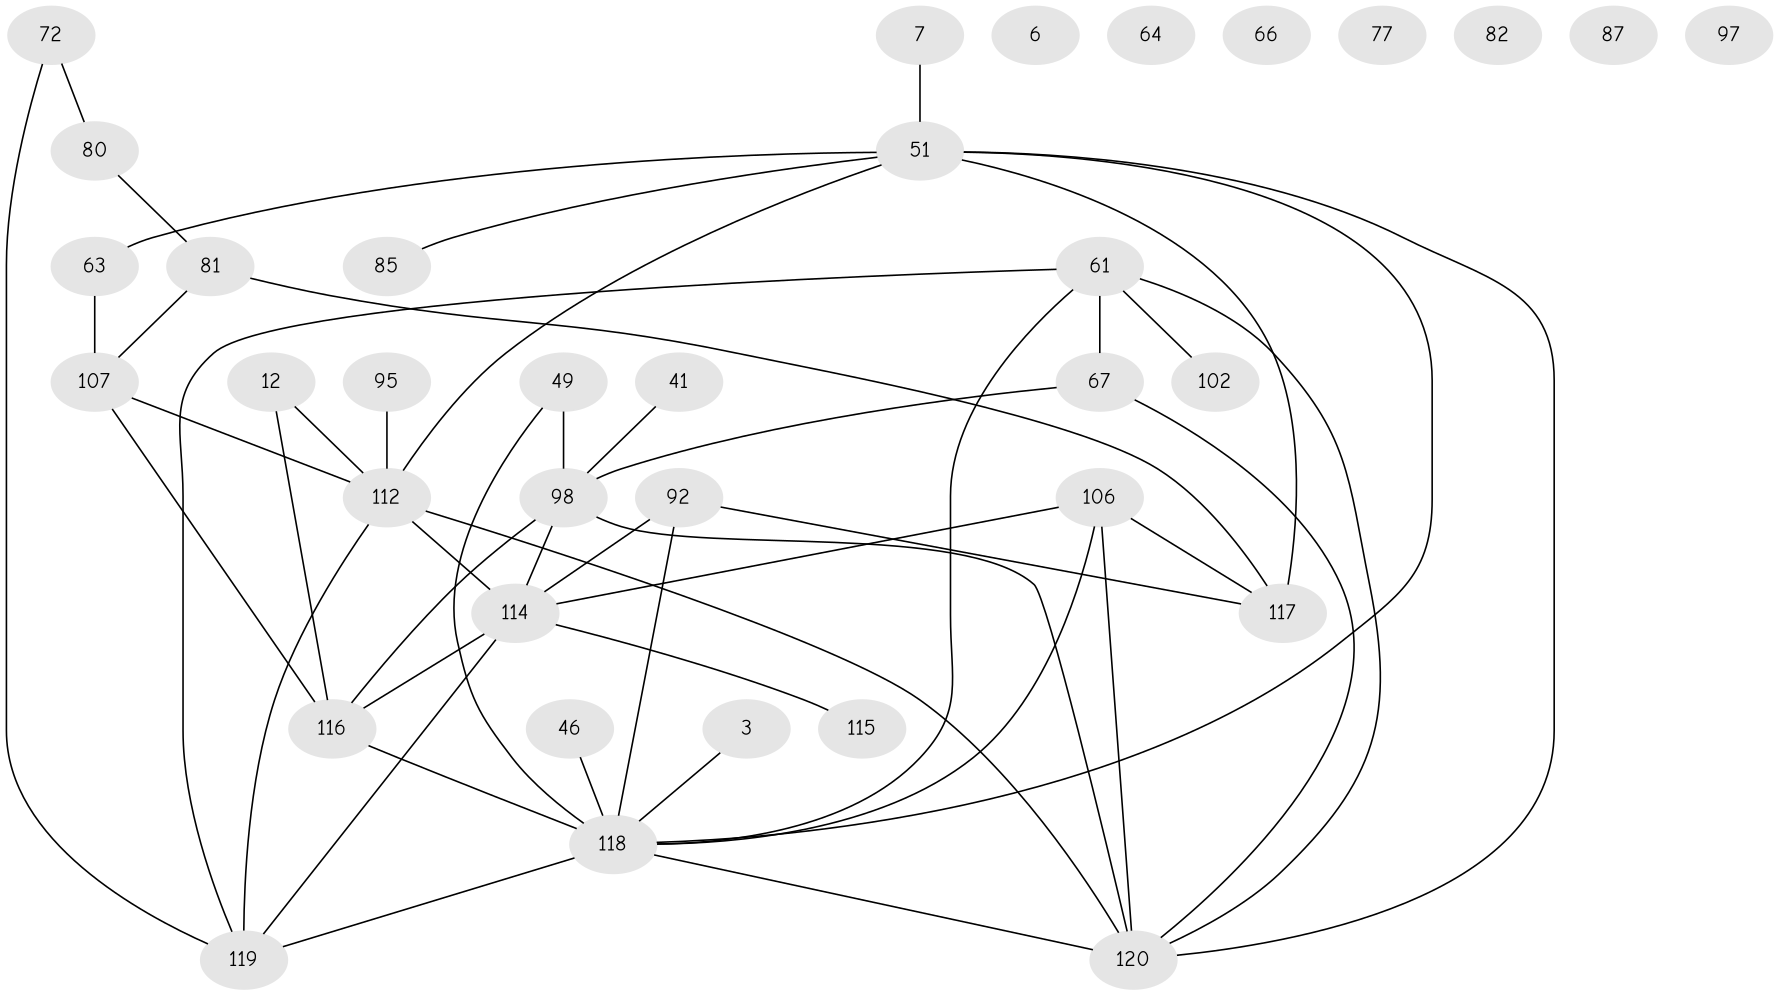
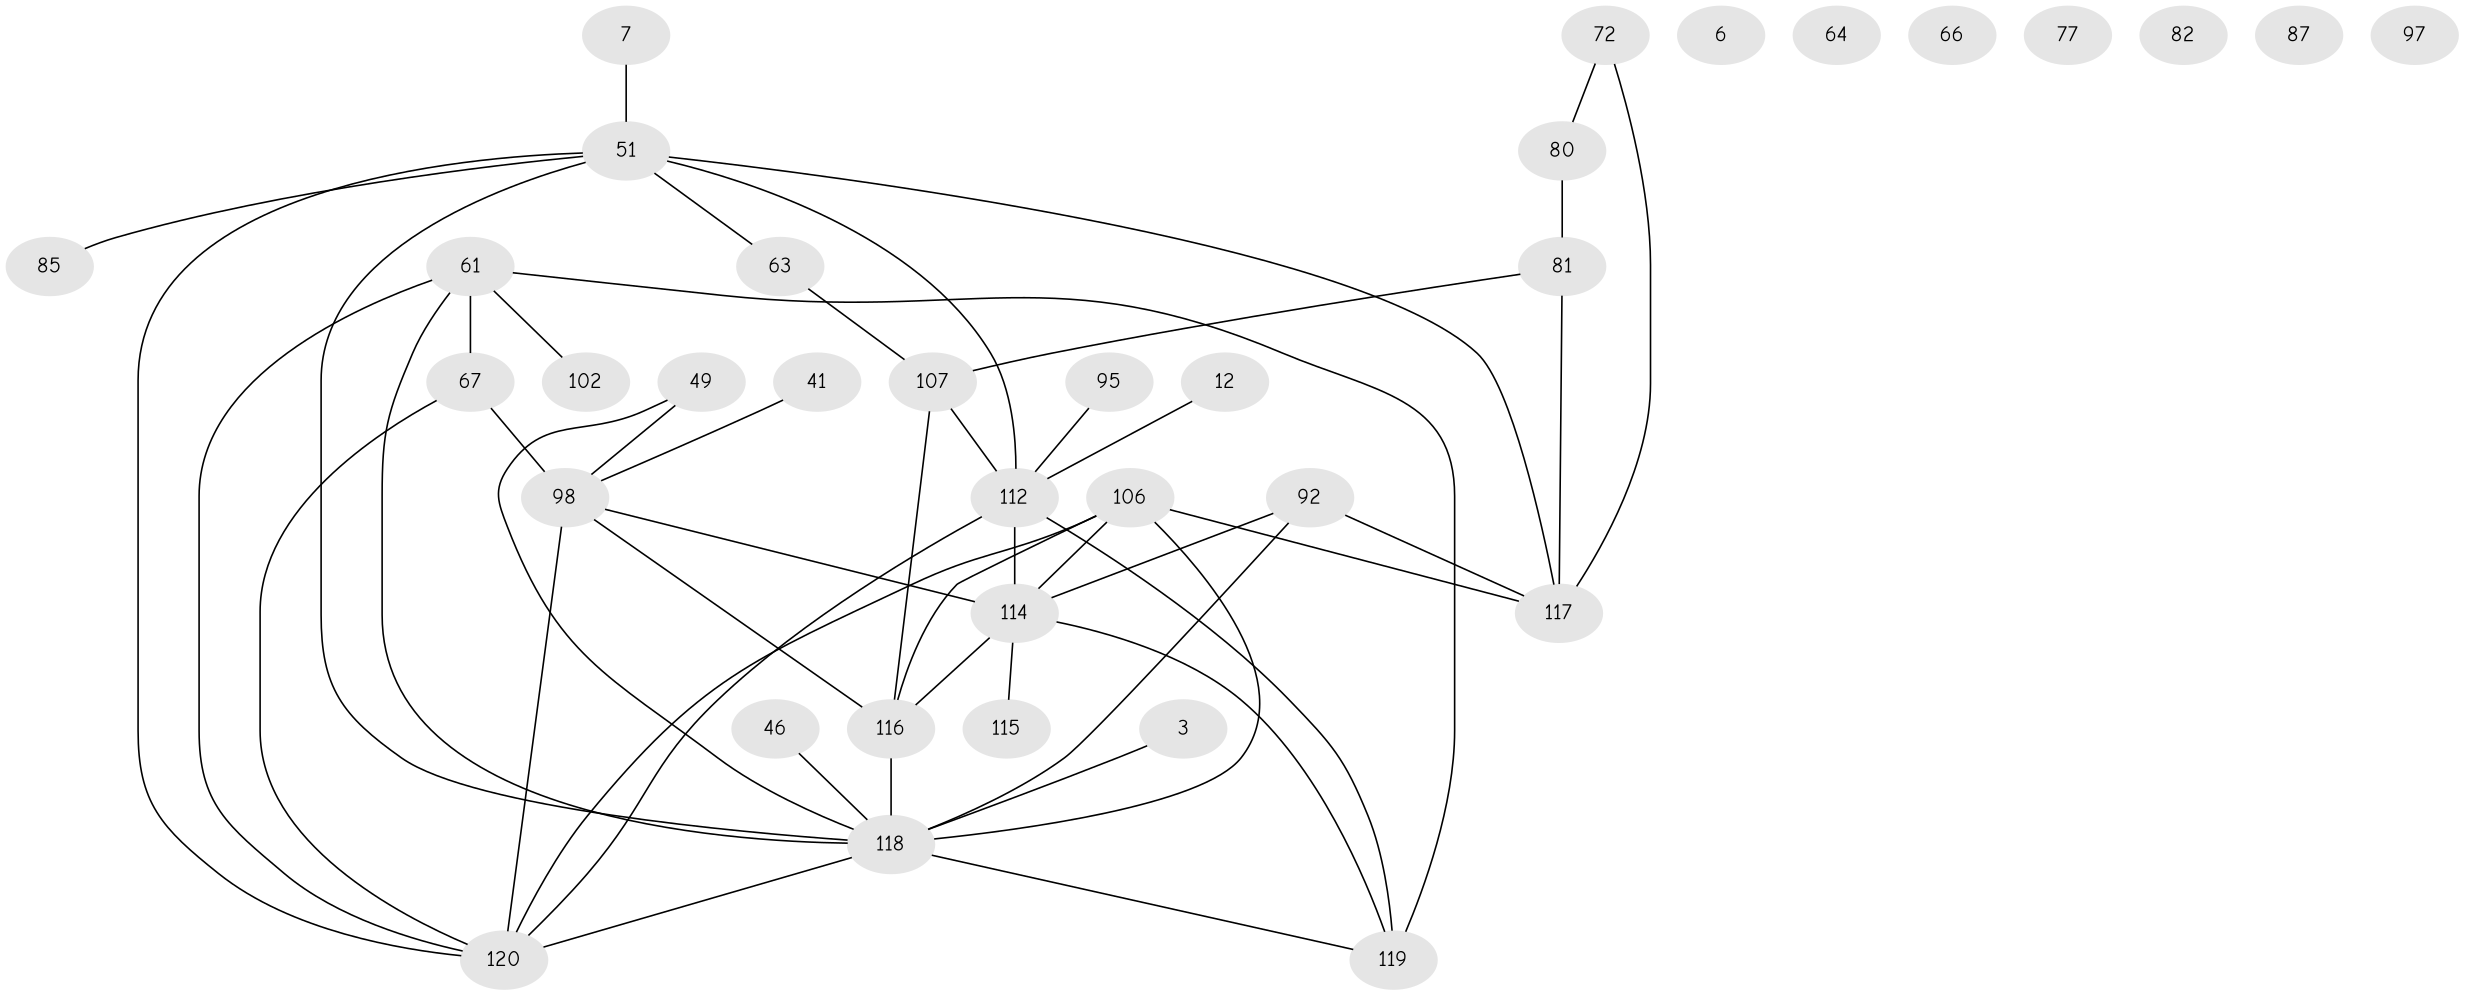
  graph {
    fontname="Comic Neue"
    node [color=gray90 fontname="Comic Neue" style=filled]
    edge [fontname="Comic Neue"]
    118 [super="+105+18+36+104"]
    120 [super="+103+110+111"]
    119 [super="+17"]
    3
    6
    7
    51
    112 [super="+69+99+50+47"]
    63
    85
    117 [super="+89+73"]
    114 [super="+84+88+38+108"]
    12
    98 [super="+34+91"]
    116 [super="+14+94+96+113"]
    41
    46
    49
    107
    67 [super="+48+62+42"]
    61
    102
    64
    66
    72 [super="+13"]
    80 [super="+70"]
    81 [super="+44+40"]
    77
    82
    87
    92 [super="+60+37+71"]
    115
    95
    97
    106 [super="+33+100+101"]
    118 -- 120
    118 -- 119 [weight=2]
    3 -- 118
    7 -- 51
    51 -- 118 [weight=2]
    51 -- 120 [weight=2]
    51 -- 112 [weight=3]
    51 -- 63
    51 -- 85
    51 -- 117
    112 -- 120 [weight=2]
    112 -- 119 [weight=2]
    112 -- 114 [weight=2]
    63 -- 107
    114 -- 119
    114 -- 116 [weight=3]
    114 -- 115
    12 -- 112
    98 -- 120 [weight=5]
    98 -- 114 [weight=2]
    98 -- 116 [weight=4]
    116 -- 118 [weight=5]
    41 -- 98
    46 -- 118
    49 -- 118 [weight=2]
    49 -- 98 [weight=2]
    107 -- 112
    107 -- 116
    67 -- 120
    67 -- 98
    61 -- 118
    61 -- 120
    61 -- 119 [weight=2]
    61 -- 67 [weight=2]
    61 -- 102
-   72 -- 119 [weight=2]
+   72 -- 117 [weight=2]
    72 -- 80 [weight=2]
    80 -- 81
    81 -- 117
    81 -- 107 [weight=2]
    92 -- 118 [weight=3]
    92 -- 117
    92 -- 114
    95 -- 112
    106 -- 118 [weight=2]
    106 -- 120 [weight=4]
    106 -- 117
    106 -- 114
-   12 -- 116
+   106 -- 116
  }
